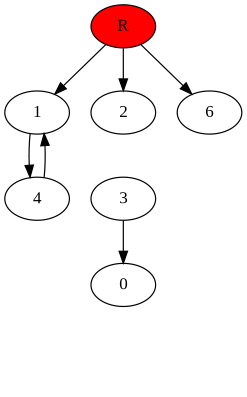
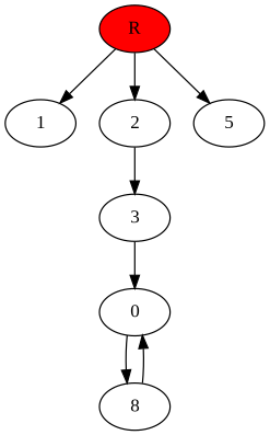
  digraph {
    fontname="Liberation Serif"
    node [fontname="Liberation Serif"]
    edge [fontname="Liberation Serif"]
    1
-   4
    2
    3
    n5 [label=0]
+   8
    R [fillcolor="#ff0000" style=filled]
-   5 [label=6]
-   1 -> 4
-   4 -> 1
+   5
+   2 -> 3
    3 -> n5
+   n5 -> 8
+   8 -> n5
    R -> 1
    R -> 2
    R -> 5
  }
